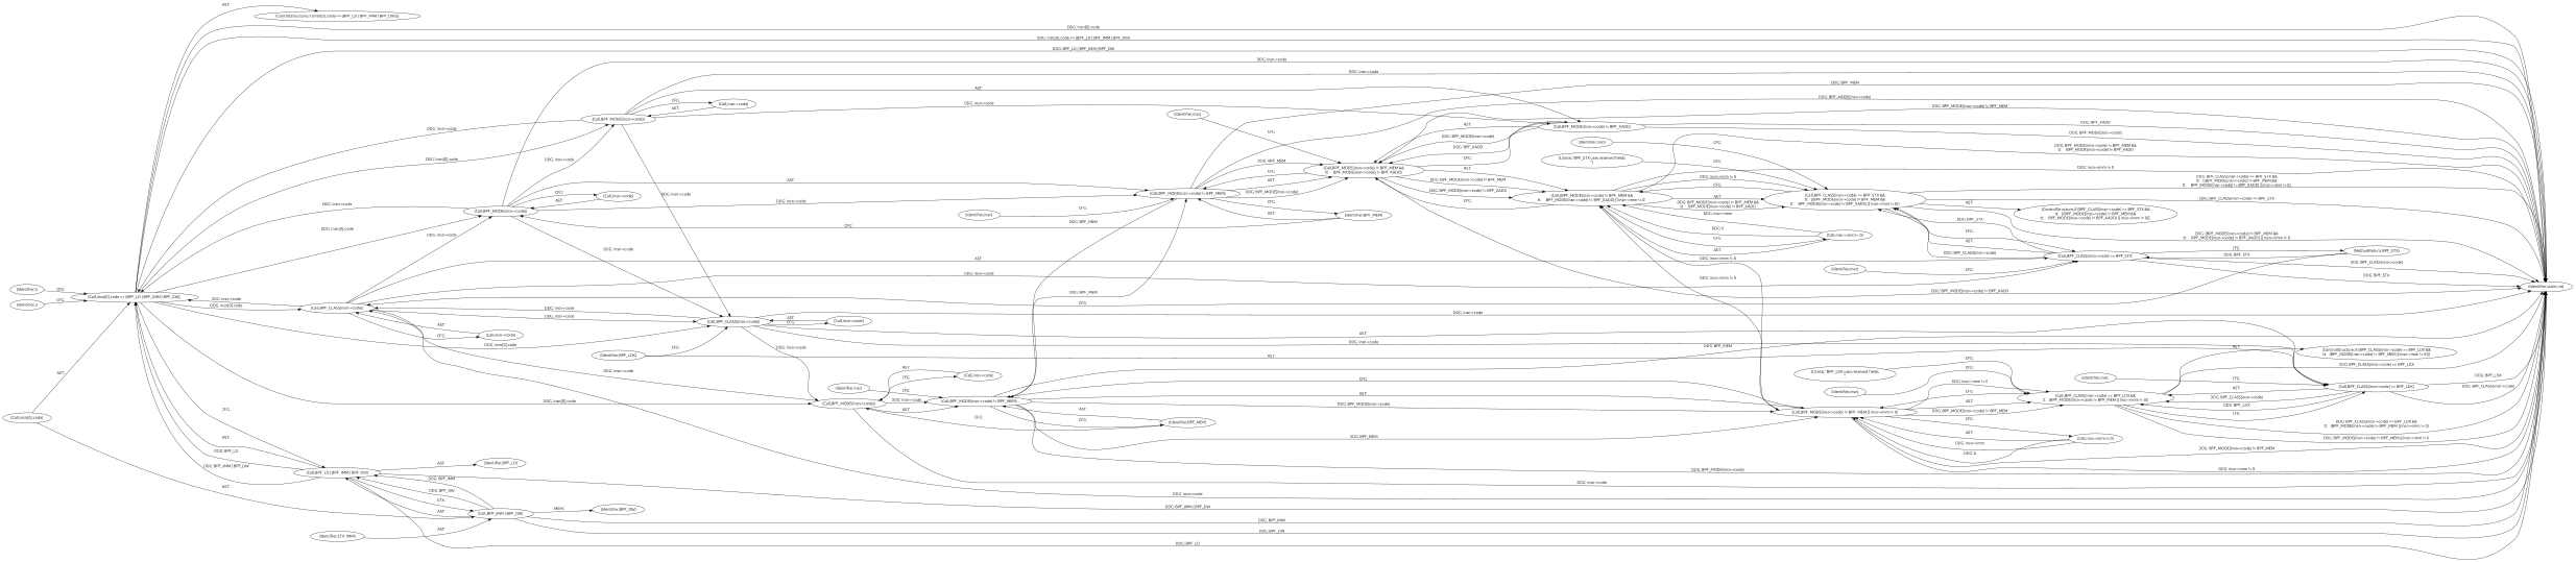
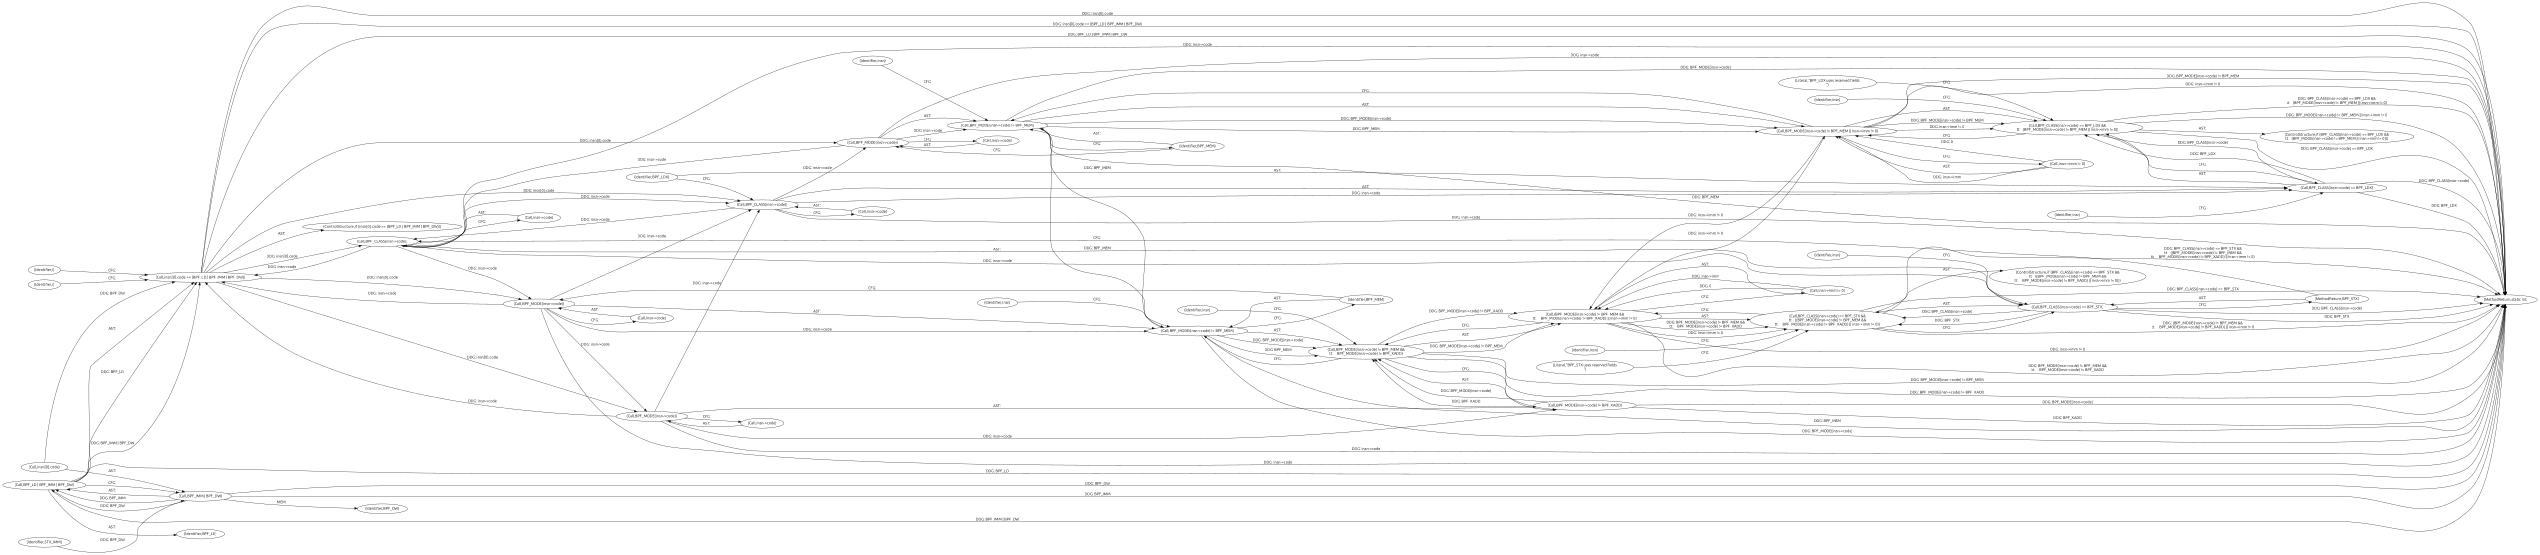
  digraph {
    fontname=Ubuntu
    rankdir=LR
    node [fontname=Ubuntu]
    edge [fontname=Ubuntu]
    n1 [label="(Call,insn[0].code == (BPF_LD | BPF_IMM | BPF_DW))"]
    n2 [label="(Call,BPF_CLASS(insn->code))"]
    n3 [label="(Call,BPF_MODE(insn->code))"]
    n4 [label="(Call,BPF_MODE(insn->code))"]
    n5 [label="(Call,BPF_LD | BPF_IMM | BPF_DW)"]
    n6 [label="(Call,BPF_CLASS(insn->code))"]
    n7 [label="(Call,BPF_MODE(insn->code))"]
    n8 [label="(ControlStructure,if (insn[0].code == (BPF_LD | BPF_IMM | BPF_DW)))"]
-   n9 [label="(Identifier,static int)"]
+   n9 [label="(MethodReturn,static int)"]
    n10 [label="(Call,BPF_CLASS(insn->code) == BPF_STX)"]
    n11 [label="(Call,insn->code)"]
    n12 [label="(Call,BPF_MODE(insn->code) != BPF_MEM)"]
    n13 [label="(Call,insn->code)"]
    n14 [label="(Call,BPF_MODE(insn->code) != BPF_XADD)"]
    n15 [label="(Call,insn->code)"]
    n16 [label="(Call,BPF_IMM | BPF_DW)"]
    n17 [label="(Identifier,BPF_LD)"]
    n18 [label="(Call,BPF_CLASS(insn->code) == BPF_LDX)"]
    n19 [label="(Call,insn->code)"]
    n20 [label="(Call,BPF_MODE(insn->code) != BPF_MEM)"]
    n21 [label="(Call,insn->code)"]
    n22 [label="(Call,BPF_CLASS(insn->code) == BPF_STX &&\n\t\t    ((BPF_MODE(insn->code) != BPF_MEM &&\n\t\t      BPF_MODE(insn->code) != BPF_XADD) || insn->imm != 0))"]
    n23 [label="(MethodReturn,BPF_STX)"]
    n24 [label="(Call,BPF_MODE(insn->code) != BPF_MEM &&\n\t\t      BPF_MODE(insn->code) != BPF_XADD)"]
    n25 [label="(Identifier,BPF_MEM)"]
    n26 [label="(Identifier,BPF_DW)"]
    n27 [label="(Call,BPF_CLASS(insn->code) == BPF_LDX &&\n\t\t    (BPF_MODE(insn->code) != BPF_MEM || insn->imm != 0))"]
    n28 [label="(Call,BPF_MODE(insn->code) != BPF_MEM || insn->imm != 0)"]
    n29 [label="(Identifier,BPF_MEM)"]
    n30 [label="(ControlStructure,if (BPF_CLASS(insn->code) == BPF_LDX &&\n\t\t    (BPF_MODE(insn->code) != BPF_MEM || insn->imm != 0)))"]
    n31 [label="(Identifier,BPF_LDX)"]
    n32 [label="(Call,(BPF_MODE(insn->code) != BPF_MEM &&\n\t\t      BPF_MODE(insn->code) != BPF_XADD) || insn->imm != 0)"]
    n33 [label="(Call,insn->imm != 0)"]
    n34 [label="(Call,insn->imm != 0)"]
    n35 [label="(ControlStructure,if (BPF_CLASS(insn->code) == BPF_STX &&\n\t\t    ((BPF_MODE(insn->code) != BPF_MEM &&\n\t\t      BPF_MODE(insn->code) != BPF_XADD) || insn->imm != 0)))"]
    n36 [label="(Identifier,STX_IMM)"]
    n37 [label="(Identifier,insn)"]
    n38 [label="(Identifier,i)"]
    n39 [label="(Identifier,insn)"]
    n40 [label="(Identifier,insn)"]
    n41 [label="(Literal,\"BPF_STX uses reserved fields\n\")"]
    n42 [label="(Literal,\"BPF_LDX uses reserved fields\n\")"]
    n43 [label="(Identifier,i)"]
    n44 [label="(Identifier,insn)"]
    n45 [label="(Call,insn[0].code)"]
    n46 [label="(Identifier,insn)"]
    n47 [label="(Identifier,insn)"]
    n48 [label="(Identifier,insn)"]
    n1 -> n2 [label="DDG: insn[0].code"]
    n1 -> n3 [label="DDG: insn[0].code"]
    n1 -> n4 [label="DDG: insn[0].code"]
-   n1 -> n5 [label="CFG: "]
    n1 -> n6 [label="DDG: insn[0].code"]
    n1 -> n7 [label="DDG: insn[0].code"]
    n1 -> n8 [label="AST: "]
    n1 -> n9 [label="DDG: insn[0].code"]
    n1 -> n9 [label="DDG: insn[0].code == (BPF_LD | BPF_IMM | BPF_DW)"]
    n1 -> n9 [label="DDG: BPF_LD | BPF_IMM | BPF_DW"]
    n2 -> n1 [label="DDG: insn->code"]
    n2 -> n3 [label="DDG: insn->code"]
    n2 -> n6 [label="DDG: insn->code"]
    n2 -> n9 [label="DDG: insn->code"]
    n2 -> n10 [label="AST: "]
    n2 -> n10 [label="DDG: insn->code"]
    n2 -> n11 [label="CFG: "]
    n3 -> n1 [label="DDG: insn->code"]
    n3 -> n4 [label="DDG: insn->code"]
    n3 -> n6 [label="DDG: insn->code"]
    n3 -> n9 [label="DDG: insn->code"]
    n3 -> n12 [label="AST: "]
    n3 -> n12 [label="DDG: insn->code"]
    n3 -> n13 [label="CFG: "]
    n4 -> n1 [label="DDG: insn->code"]
    n4 -> n6 [label="DDG: insn->code"]
    n4 -> n9 [label="DDG: insn->code"]
    n4 -> n14 [label="AST: "]
    n4 -> n14 [label="DDG: insn->code"]
    n4 -> n15 [label="CFG: "]
    n5 -> n1 [label="AST: "]
    n5 -> n1 [label="DDG: BPF_LD"]
    n5 -> n1 [label="DDG: BPF_IMM | BPF_DW"]
    n5 -> n9 [label="DDG: BPF_LD"]
    n5 -> n9 [label="DDG: BPF_IMM | BPF_DW"]
-   n5 -> n16 [label="STX: "]
+   n5 -> n16 [label="CFG: "]
    n5 -> n17 [label="AST: "]
    n6 -> n2 [label="DDG: insn->code"]
    n6 -> n7 [label="DDG: insn->code"]
    n6 -> n9 [label="DDG: insn->code"]
    n6 -> n18 [label="AST: "]
    n6 -> n18 [label="DDG: insn->code"]
    n6 -> n19 [label="CFG: "]
    n7 -> n2 [label="DDG: insn->code"]
    n7 -> n9 [label="DDG: insn->code"]
    n7 -> n20 [label="AST: "]
    n7 -> n20 [label="DDG: insn->code"]
    n7 -> n21 [label="CFG: "]
    n10 -> n9 [label="DDG: BPF_CLASS(insn->code)"]
    n10 -> n9 [label="DDG: BPF_STX"]
    n10 -> n22 [label="AST: "]
    n10 -> n22 [label="DDG: BPF_CLASS(insn->code)"]
    n10 -> n22 [label="DDG: BPF_STX"]
    n10 -> n23 [label="CFG: "]
    n11 -> n2 [label="AST: "]
    n12 -> n9 [label="DDG: BPF_MEM"]
    n12 -> n9 [label="DDG: BPF_MODE(insn->code)"]
    n12 -> n20 [label="DDG: BPF_MEM"]
    n12 -> n24 [label="AST: "]
    n12 -> n24 [label="DDG: BPF_MODE(insn->code)"]
    n12 -> n24 [label="DDG: BPF_MEM"]
    n12 -> n25 [label="CFG: "]
    n13 -> n3 [label="AST: "]
    n14 -> n9 [label="DDG: BPF_MODE(insn->code)"]
    n14 -> n9 [label="DDG: BPF_XADD"]
    n14 -> n24 [label="AST: "]
    n14 -> n24 [label="DDG: BPF_MODE(insn->code)"]
    n14 -> n24 [label="DDG: BPF_XADD"]
    n15 -> n4 [label="AST: "]
    n16 -> n5 [label="AST: "]
    n16 -> n5 [label="DDG: BPF_IMM"]
    n16 -> n5 [label="DDG: BPF_DW"]
    n16 -> n9 [label="DDG: BPF_DW"]
    n16 -> n9 [label="DDG: BPF_IMM"]
    n16 -> n26 [label="MEM: "]
    n18 -> n9 [label="DDG: BPF_CLASS(insn->code)"]
    n18 -> n9 [label="DDG: BPF_LDX"]
    n18 -> n27 [label="AST: "]
    n18 -> n27 [label="DDG: BPF_CLASS(insn->code)"]
    n18 -> n27 [label="DDG: BPF_LDX"]
    n19 -> n6 [label="AST: "]
    n20 -> n9 [label="DDG: BPF_MODE(insn->code)"]
    n20 -> n9 [label="DDG: BPF_MEM"]
    n20 -> n12 [label="DDG: BPF_MEM"]
    n20 -> n28 [label="AST: "]
    n20 -> n28 [label="DDG: BPF_MODE(insn->code)"]
    n20 -> n28 [label="DDG: BPF_MEM"]
    n20 -> n29 [label="CFG: "]
    n21 -> n7 [label="AST: "]
    n22 -> n9 [label="DDG: BPF_CLASS(insn->code) == BPF_STX &&\n\t\t    ((BPF_MODE(insn->code) != BPF_MEM &&\n\t\t      BPF_MODE(insn->code) != BPF_XADD) || insn->imm != 0)"]
    n22 -> n9 [label="DDG: BPF_CLASS(insn->code) == BPF_STX"]
    n22 -> n9 [label="DDG: (BPF_MODE(insn->code) != BPF_MEM &&\n\t\t      BPF_MODE(insn->code) != BPF_XADD) || insn->imm != 0"]
    n22 -> n10 [label="CFG: "]
    n22 -> n32 [label="CFG: "]
    n22 -> n35 [label="AST: "]
    n23 -> n2 [label="CFG: "]
-   n23 -> n10 [label="DDG: BPF_STX"]
+   n23 -> n10 [label="AST: "]
    n24 -> n9 [label="DDG: BPF_MODE(insn->code) != BPF_XADD"]
    n24 -> n9 [label="DDG: BPF_MODE(insn->code) != BPF_MEM"]
    n24 -> n12 [label="CFG: "]
    n24 -> n14 [label="CFG: "]
    n24 -> n32 [label="AST: "]
    n24 -> n32 [label="DDG: BPF_MODE(insn->code) != BPF_MEM"]
    n24 -> n32 [label="DDG: BPF_MODE(insn->code) != BPF_XADD"]
    n25 -> n3 [label="CFG: "]
    n25 -> n12 [label="AST: "]
    n27 -> n9 [label="DDG: BPF_CLASS(insn->code) == BPF_LDX"]
    n27 -> n9 [label="DDG: BPF_CLASS(insn->code) == BPF_LDX &&\n\t\t    (BPF_MODE(insn->code) != BPF_MEM || insn->imm != 0)"]
    n27 -> n9 [label="DDG: BPF_MODE(insn->code) != BPF_MEM || insn->imm != 0"]
    n27 -> n18 [label="CFG: "]
    n27 -> n28 [label="CFG: "]
    n27 -> n30 [label="AST: "]
    n28 -> n9 [label="DDG: BPF_MODE(insn->code) != BPF_MEM"]
    n28 -> n9 [label="DDG: insn->imm != 0"]
    n28 -> n20 [label="CFG: "]
    n28 -> n27 [label="AST: "]
    n28 -> n27 [label="DDG: BPF_MODE(insn->code) != BPF_MEM"]
    n28 -> n27 [label="DDG: insn->imm != 0"]
    n28 -> n32 [label="DDG: insn->imm != 0"]
    n28 -> n33 [label="CFG: "]
    n29 -> n7 [label="CFG: "]
    n29 -> n20 [label="AST: "]
    n31 -> n6 [label="CFG: "]
    n31 -> n18 [label="AST: "]
    n32 -> n9 [label="DDG: insn->imm != 0"]
    n32 -> n9 [label="DDG: BPF_MODE(insn->code) != BPF_MEM &&\n\t\t      BPF_MODE(insn->code) != BPF_XADD"]
    n32 -> n22 [label="AST: "]
    n32 -> n22 [label="DDG: BPF_MODE(insn->code) != BPF_MEM &&\n\t\t      BPF_MODE(insn->code) != BPF_XADD"]
    n32 -> n22 [label="DDG: insn->imm != 0"]
    n32 -> n24 [label="CFG: "]
    n32 -> n28 [label="DDG: insn->imm != 0"]
    n32 -> n34 [label="CFG: "]
    n33 -> n28 [label="AST: "]
    n33 -> n28 [label="DDG: insn->imm"]
    n33 -> n28 [label="DDG: 0"]
    n34 -> n32 [label="AST: "]
    n34 -> n32 [label="DDG: insn->imm"]
    n34 -> n32 [label="DDG: 0"]
-   n36 -> n16 [label="AST: "]
+   n36 -> n16 [label="DDG: BPF_DW"]
    n37 -> n18 [label="CFG: "]
    n38 -> n1 [label="CFG: "]
    n39 -> n10 [label="CFG: "]
    n40 -> n22 [label="CFG: "]
    n41 -> n22 [label="CFG: "]
    n42 -> n27 [label="CFG: "]
    n43 -> n1 [label="CFG: "]
    n44 -> n20 [label="CFG: "]
-   n45 -> n1 [label="AST: "]
+   n45 -> n1 [label="DDG: BPF_DW"]
    n45 -> n16 [label="AST: "]
    n46 -> n12 [label="CFG: "]
    n47 -> n24 [label="CFG: "]
    n48 -> n27 [label="CFG: "]
  }
